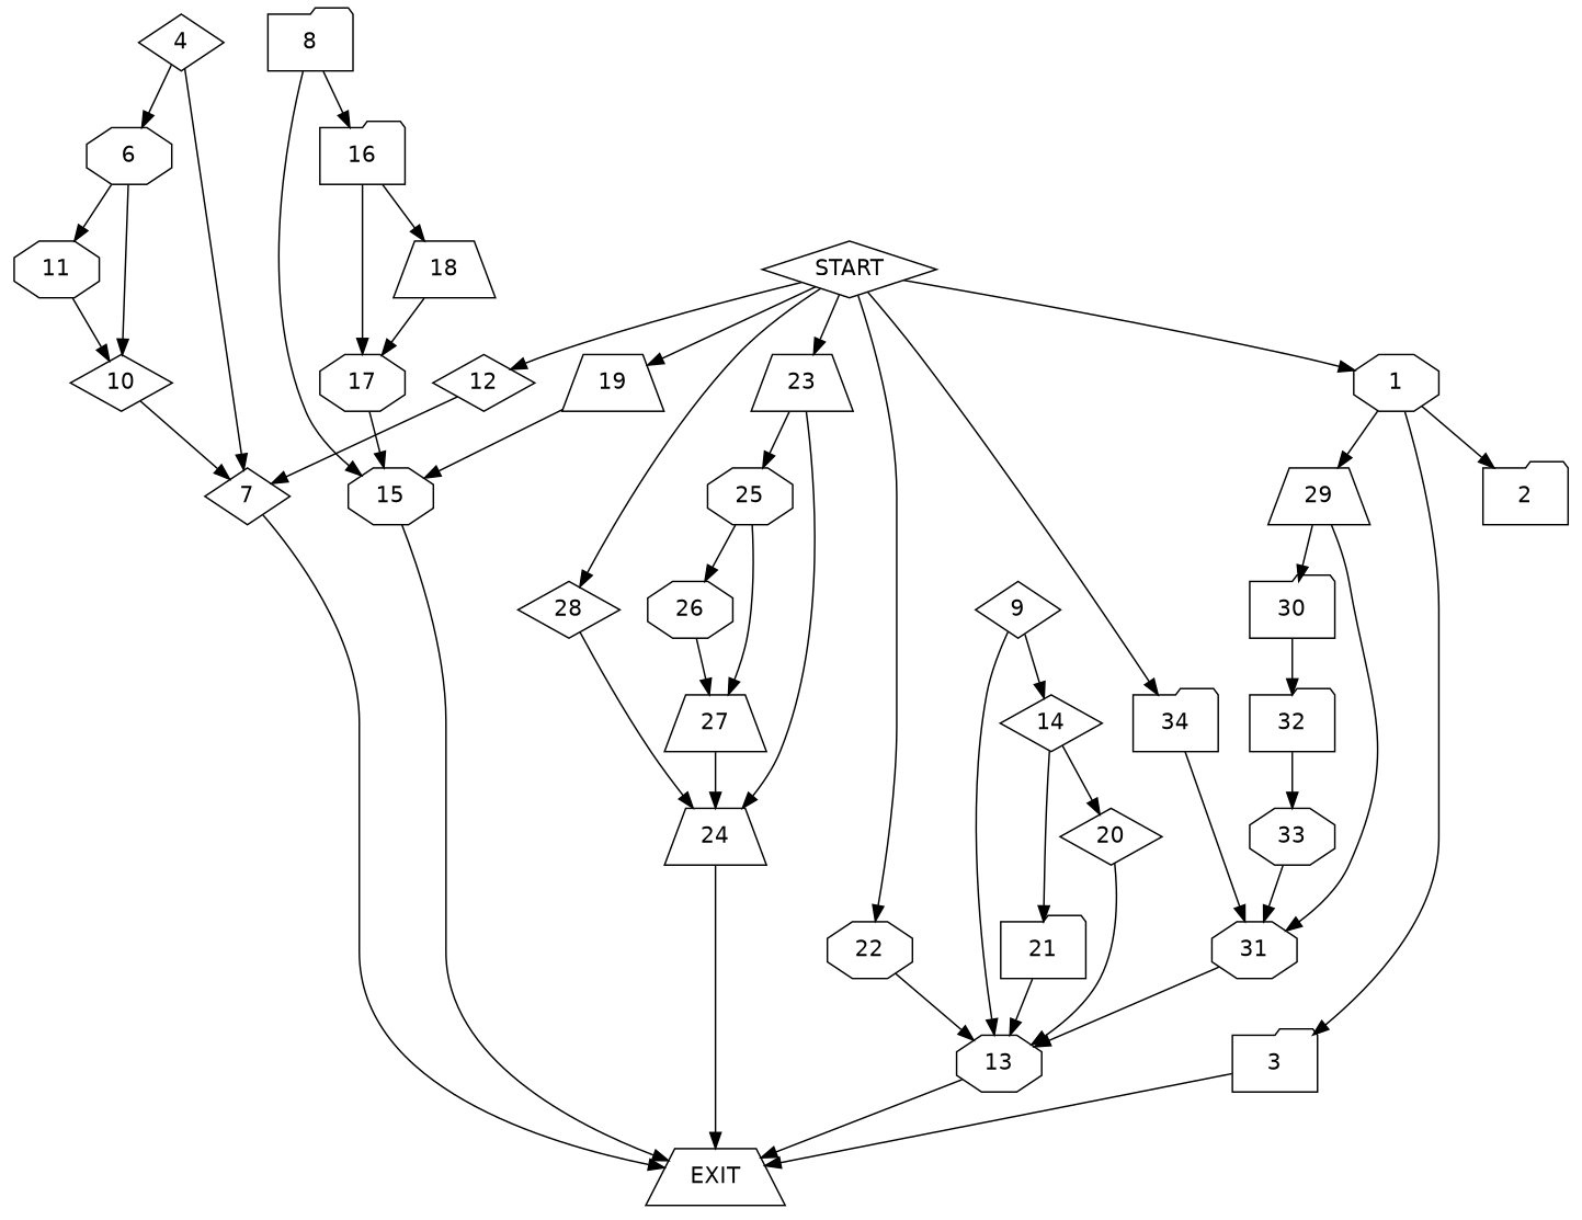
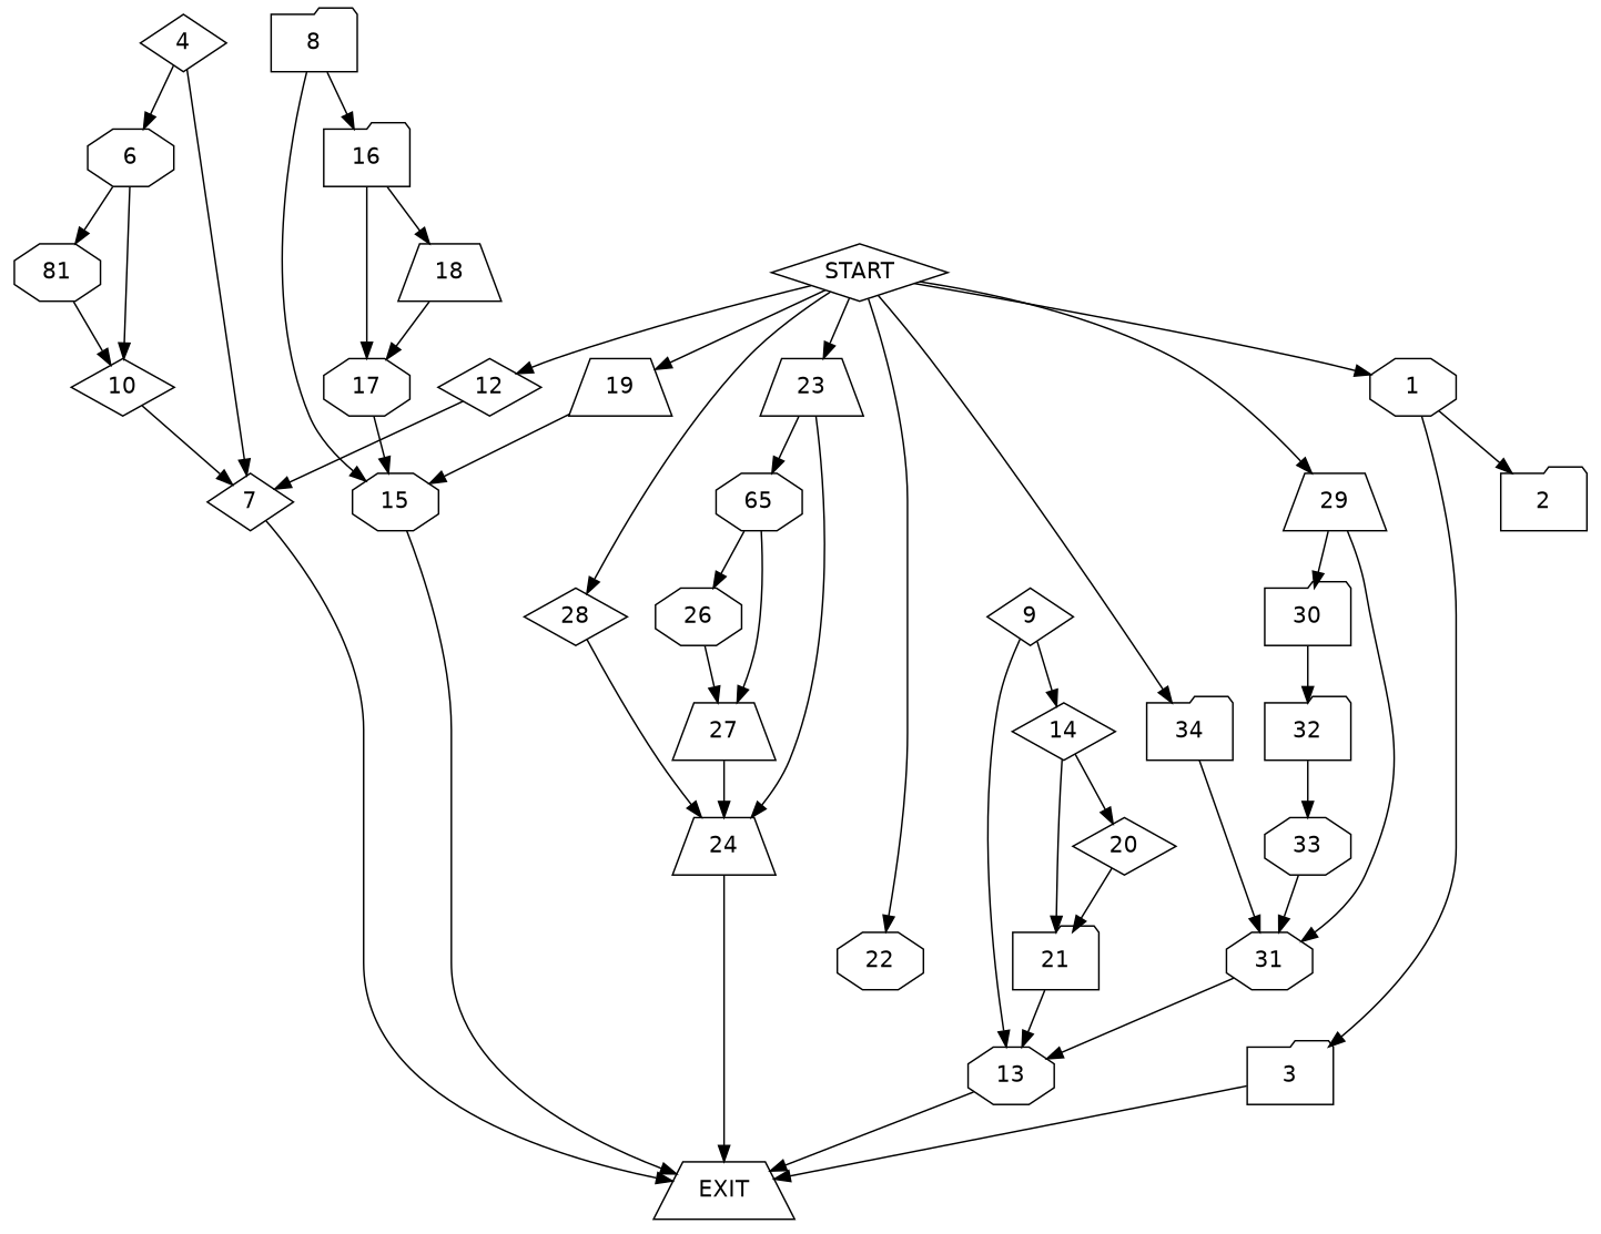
  digraph {
    fontname="DejaVu Sans"
    node [fontname="DejaVu Sans" shape=octagon]
    edge [fontname="DejaVu Sans"]
    n1 [label=START shape=diamond]
    1
    12 [shape=diamond]
    19 [shape=trapezium]
    22
    23 [shape=trapezium]
    28 [shape=diamond]
    29 [shape=trapezium]
    34 [shape=folder]
    2 [shape=folder]
    3 [shape=folder]
    7 [shape=diamond]
    15
    13
    24 [shape=trapezium]
-   25
+   25 [label=65]
    30 [shape=folder]
    31
    n19 [label=EXIT shape=trapezium]
    4 [shape=diamond]
    6
    10 [shape=diamond]
-   11
+   11 [label=81]
    8 [shape=folder]
    16 [shape=folder]
    9 [shape=diamond]
    14 [shape=diamond]
    17
    18 [shape=trapezium]
    20 [shape=diamond]
    21 [shape=folder]
    26
    27 [shape=trapezium]
    32 [shape=folder]
    33
    n1 -> 1
    n1 -> 12
    n1 -> 19
    n1 -> 22
    n1 -> 23
    n1 -> 28
-   1 -> 29
+   n1 -> 29
    n1 -> 34
    1 -> 2
    1 -> 3
    12 -> 7
    19 -> 15
-   22 -> 13
    23 -> 24
    23 -> 25
    28 -> 24
    29 -> 30
    29 -> 31
    34 -> 31
    3 -> n19
    7 -> n19
    15 -> n19
    13 -> n19
    24 -> n19
    25 -> 26
    25 -> 27
    30 -> 32
    31 -> 13
    4 -> 7
    4 -> 6
    6 -> 10
    6 -> 11
    10 -> 7
    11 -> 10
    8 -> 15
    8 -> 16
    16 -> 17
    16 -> 18
    9 -> 13
    9 -> 14
    14 -> 20
    14 -> 21
    17 -> 15
    18 -> 17
-   20 -> 13
+   20 -> 21
    21 -> 13
    26 -> 27
    27 -> 24
    32 -> 33
    33 -> 31
  }
